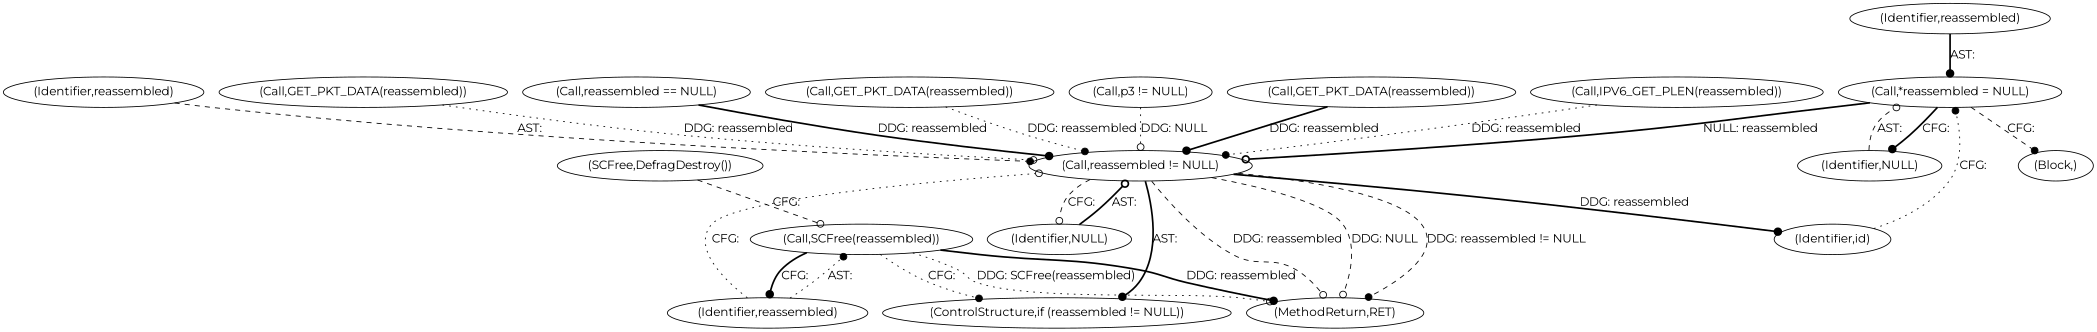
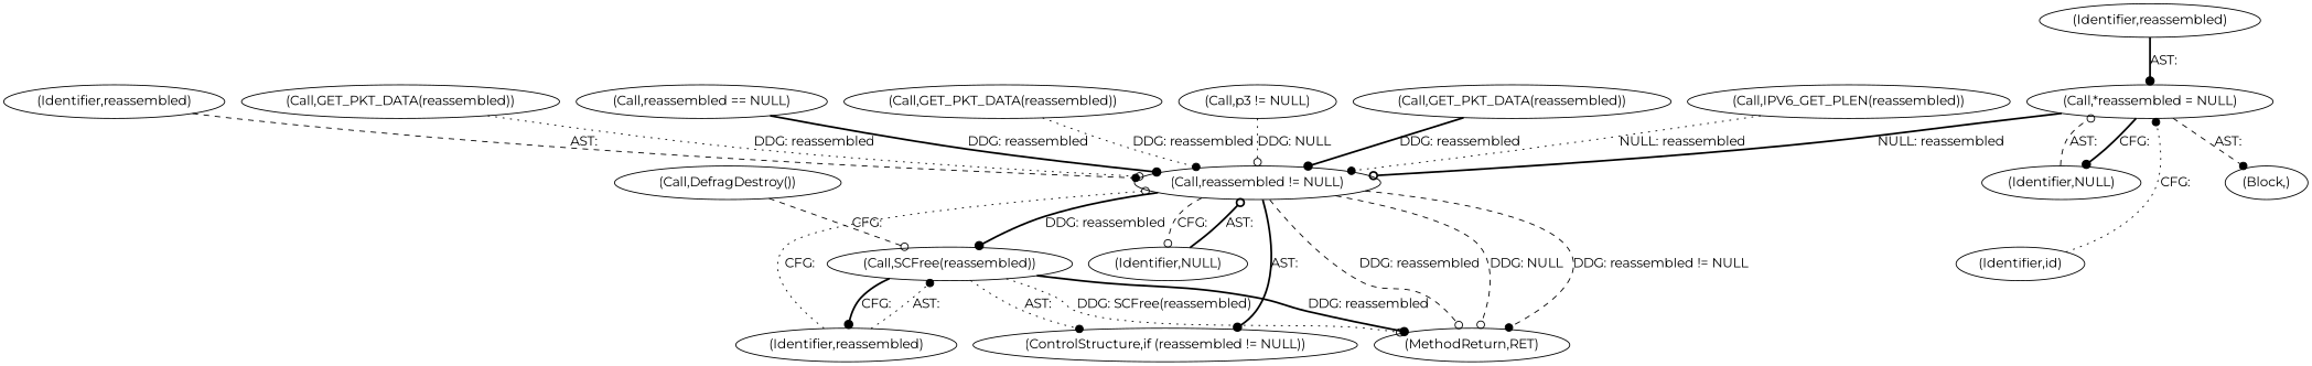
  digraph {
    fontname=Montserrat
    node [fontname=Montserrat]
    edge [arrowhead=dot fontname=Montserrat style=bold]
    n1 [label="(Call,*reassembled = NULL)"]
    n2 [label="(Call,reassembled != NULL)"]
    n3 [label="(Block,)"]
    n4 [label="(Identifier,NULL)"]
    n5 [label="(Call,SCFree(reassembled))"]
    n6 [label="(Identifier,NULL)"]
    n7 [label="(ControlStructure,if (reassembled != NULL))"]
    n8 [label="(MethodReturn,RET)"]
    n9 [label="(Identifier,reassembled)"]
    n10 [label="(Identifier,id)"]
    n11 [label="(Call,GET_PKT_DATA(reassembled))"]
    n12 [label="(Call,reassembled == NULL)"]
    n13 [label="(Call,GET_PKT_DATA(reassembled))"]
    n14 [label="(Call,p3 != NULL)"]
-   n15 [label="(SCFree,DefragDestroy())"]
+   n15 [label="(Call,DefragDestroy())"]
    n16 [label="(Identifier,reassembled)"]
    n17 [label="(Call,GET_PKT_DATA(reassembled))"]
    n18 [label="(Call,IPV6_GET_PLEN(reassembled))"]
    n19 [label="(Identifier,reassembled)"]
    n1 -> n2 [arrowhead=odot label="NULL: reassembled"]
-   n1 -> n3 [label="CFG: " style=dashed]
+   n1 -> n3 [label="AST: " style=dashed]
    n1 -> n4 [label="CFG: "]
-   n2 -> n10 [label="DDG: reassembled"]
+   n2 -> n5 [label="DDG: reassembled"]
    n2 -> n6 [arrowhead=odot label="CFG: " style=dashed]
    n2 -> n7 [label="AST: "]
    n2 -> n8 [arrowhead=odot label="DDG: reassembled" style=dashed]
    n2 -> n8 [arrowhead=odot label="DDG: NULL" style=dashed]
    n2 -> n8 [label="DDG: reassembled != NULL" style=dashed]
    n4 -> n1 [arrowhead=odot label="AST: " style=dashed]
-   n5 -> n7 [label="CFG: " style=dotted]
+   n5 -> n7 [label="AST: " style=dotted]
    n5 -> n8 [label="DDG: reassembled"]
    n5 -> n8 [arrowhead=odot label="DDG: SCFree(reassembled)" style=dotted]
    n5 -> n9 [label="CFG: "]
    n6 -> n2 [arrowhead=odot label="AST: "]
    n9 -> n2 [arrowhead=odot label="CFG: " style=dotted]
    n9 -> n5 [label="AST: " style=dotted]
    n10 -> n1 [label="CFG: " style=dotted]
    n11 -> n2 [arrowhead=odot label="DDG: reassembled" style=dotted]
    n12 -> n2 [label="DDG: reassembled"]
    n13 -> n2 [label="DDG: reassembled" style=dotted]
    n14 -> n2 [arrowhead=odot label="DDG: NULL" style=dotted]
    n15 -> n5 [arrowhead=odot label="CFG: " style=dashed]
    n16 -> n1 [label="AST: "]
    n17 -> n2 [label="DDG: reassembled"]
-   n18 -> n2 [label="DDG: reassembled" style=dotted]
+   n18 -> n2 [label="NULL: reassembled" style=dotted]
    n19 -> n2 [label="AST: " style=dashed]
  }
